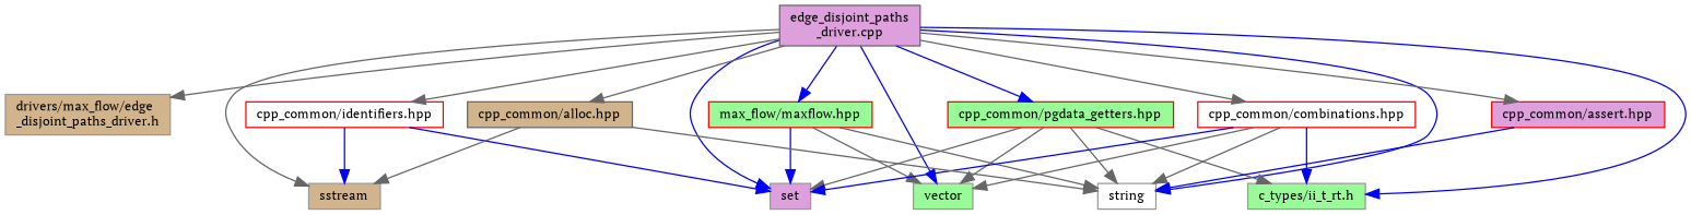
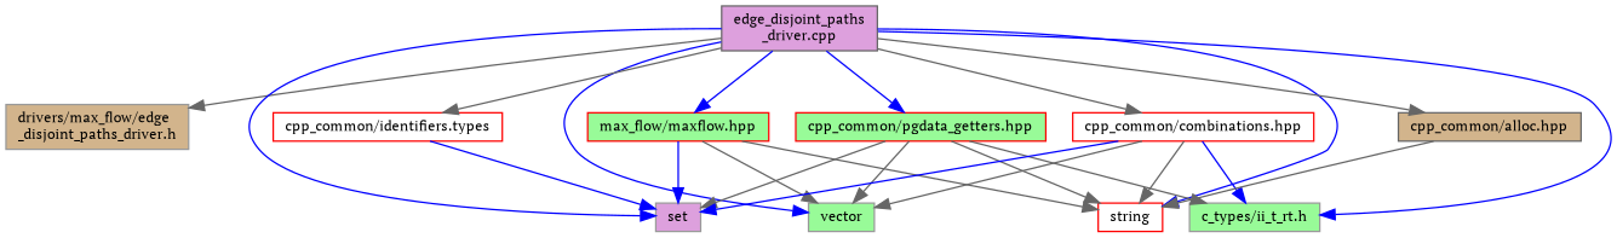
  digraph {
    fontname="PT Serif"
    node [color=grey60 fillcolor=palegreen fontname="PT Serif" fontsize=10 shape=box style=filled]
    edge [color=gray40 fontname="PT Serif" fontsize=10 labelfontname=Helvetica labelfontsize=10 style=solid]
    n1 [color=gray40 fillcolor=plum fontcolor=black height=0.2 label="edge_disjoint_paths\l_driver.cpp" width=0.4]
    n2 [fillcolor=tan height=0.2 label="drivers/max_flow/edge\l_disjoint_paths_driver.h" width=0.4]
-   n3 [fillcolor=tan height=0.2 label=sstream width=0.4]
    n4 [height=0.2 label=vector width=0.4]
    n5 [fillcolor=plum height=0.2 label=set width=0.4]
-   n6 [fillcolor=white height=0.2 label=string width=0.4]
+   n6 [color=red fillcolor=white height=0.2 label=string width=0.4]
    n7 [color=red height=0.2 label="max_flow/maxflow.hpp" width=0.4]
    n8 [color=red height=0.2 label="cpp_common/pgdata_getters.hpp" width=0.4]
    n9 [height=0.2 label="c_types/ii_t_rt.h" width=0.4]
    n10 [color=red fillcolor=white height=0.2 label="cpp_common/combinations.hpp" width=0.4]
-   n11 [color=red fillcolor=white height=0.2 label="cpp_common/identifiers.hpp" width=0.4]
-   n12 [color=red fillcolor=plum height=0.2 label="cpp_common/assert.hpp" width=0.4]
+   n11 [color=red fillcolor=white height=0.2 label="cpp_common/identifiers.types" width=0.4]
    n13 [color=grey40 fillcolor=tan height=0.2 label="cpp_common/alloc.hpp" width=0.4]
    n1 -> n2
-   n1 -> n3
    n1 -> n4 [color=blue]
    n1 -> n5 [color=blue]
    n1 -> n6 [color=blue]
    n1 -> n7 [color=blue]
    n1 -> n8 [color=blue]
    n1 -> n9 [color=blue]
    n1 -> n10
    n1 -> n11
-   n1 -> n12
    n1 -> n13
    n7 -> n4
    n7 -> n5 [color=blue]
    n7 -> n6
    n8 -> n4
    n8 -> n5
    n8 -> n6
    n8 -> n9
    n10 -> n4
    n10 -> n5 [color=blue]
    n10 -> n6
    n10 -> n9 [color=blue]
-   n11 -> n3 [color=blue]
    n11 -> n5 [color=blue]
-   n12 -> n6 [color=blue]
-   n13 -> n3
    n13 -> n6
  }
